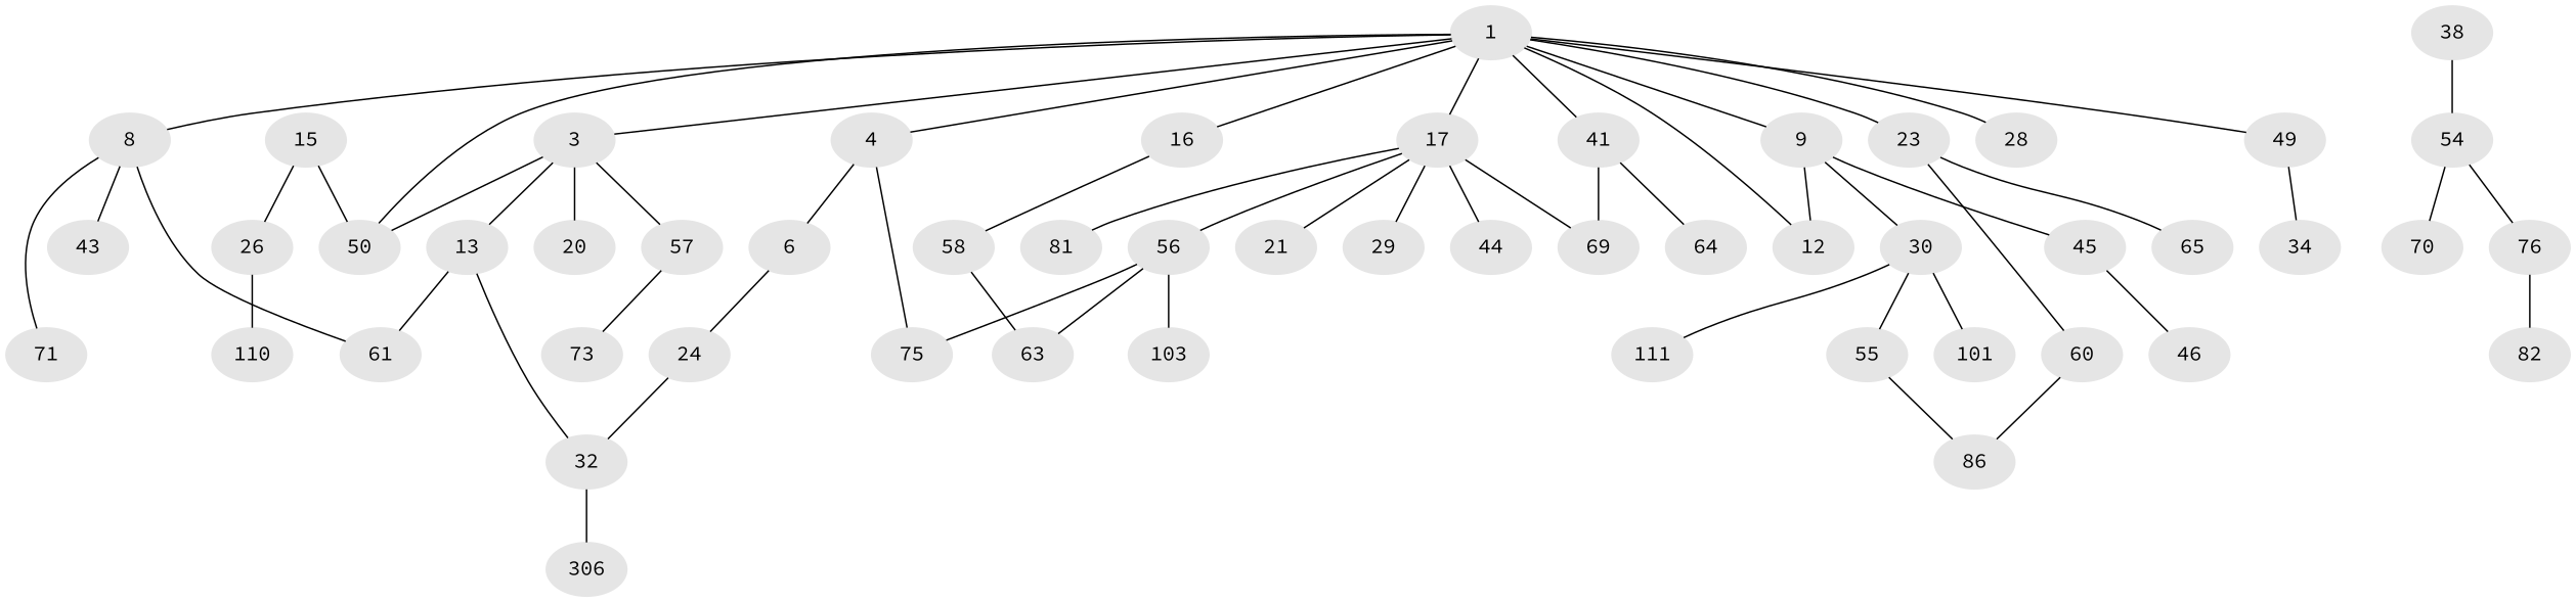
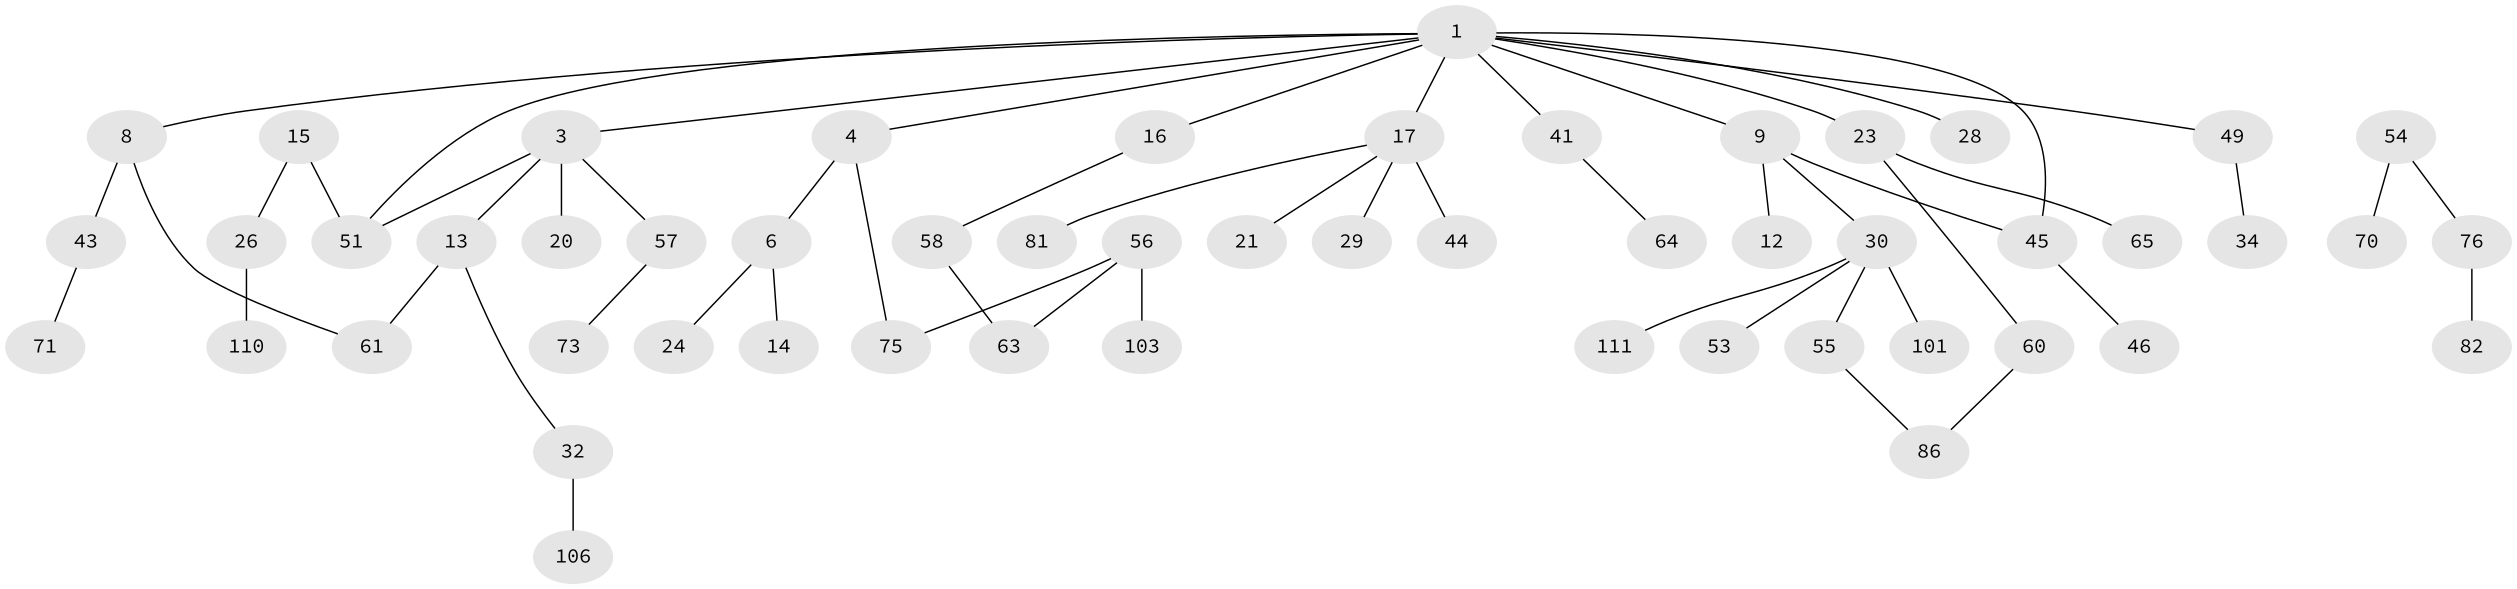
  graph {
    fontname="Source Code Pro"
    node [color=gray90 fontname="Source Code Pro" style=filled]
    edge [fontname="Source Code Pro"]
    1 [super="+7+2+85"]
    3
    4
    8 [super="+90"]
    9 [super="+47+10"]
    12
    16 [super="+100"]
    17 [super="+18+19+27+66+37"]
    23 [super="+59"]
    28 [super="+33"]
    41 [super="+48"]
    49
-   51 [super="+112" label=50]
+   51 [super="+112"]
    13 [super="+25+96"]
    20
    57
    6 [super="+94+79"]
    75 [super="+99+87"]
    43
    61
    71 [super="+83"]
    30 [super="+40+39+35"]
    45
    58
    21
    29
    44
    56 [super="+62"]
-   69 [super="+97"]
    81 [super="+91"]
    60
    65 [super="+84+78"]
    64
    34
    32 [super="+80+50+68+67"]
    15
    26
    73
+   14
    24 [super="+88+104"]
+   53
    55
    101
    111
    46 [super="+52"]
-   106 [label=306]
+   106
    110
    63 [super="+72"]
    103
-   38
    54
    86 [super="+89"]
    70
    76
    82
    1 -- 3
    1 -- 4
    1 -- 8
    1 -- 9
-   1 -- 12
+   1 -- 45
    1 -- 16
    1 -- 17 [weight=2]
    1 -- 23
    1 -- 28
    1 -- 41
    1 -- 49
    1 -- 51
    3 -- 51
    3 -- 13
    3 -- 20
    3 -- 57
    4 -- 6
    4 -- 75
    8 -- 43
    8 -- 61
-   8 -- 71
+   43 -- 71
    9 -- 12
    9 -- 30
    9 -- 45
    16 -- 58
    17 -- 21
    17 -- 29
    17 -- 44
-   17 -- 56
-   17 -- 69
    17 -- 81
    23 -- 60
    23 -- 65
-   41 -- 69
    41 -- 64
    49 -- 34
    13 -- 61
    13 -- 32
    57 -- 73
+   6 -- 14
    6 -- 24
+   30 -- 53
    30 -- 55
    30 -- 101
    30 -- 111
    45 -- 46
    58 -- 63
    56 -- 75
    56 -- 63
    56 -- 103
    60 -- 86
    32 -- 106
    15 -- 51
    15 -- 26
    26 -- 110
-   24 -- 32
    55 -- 86
-   38 -- 54
    54 -- 70
    54 -- 76
    76 -- 82
  }
